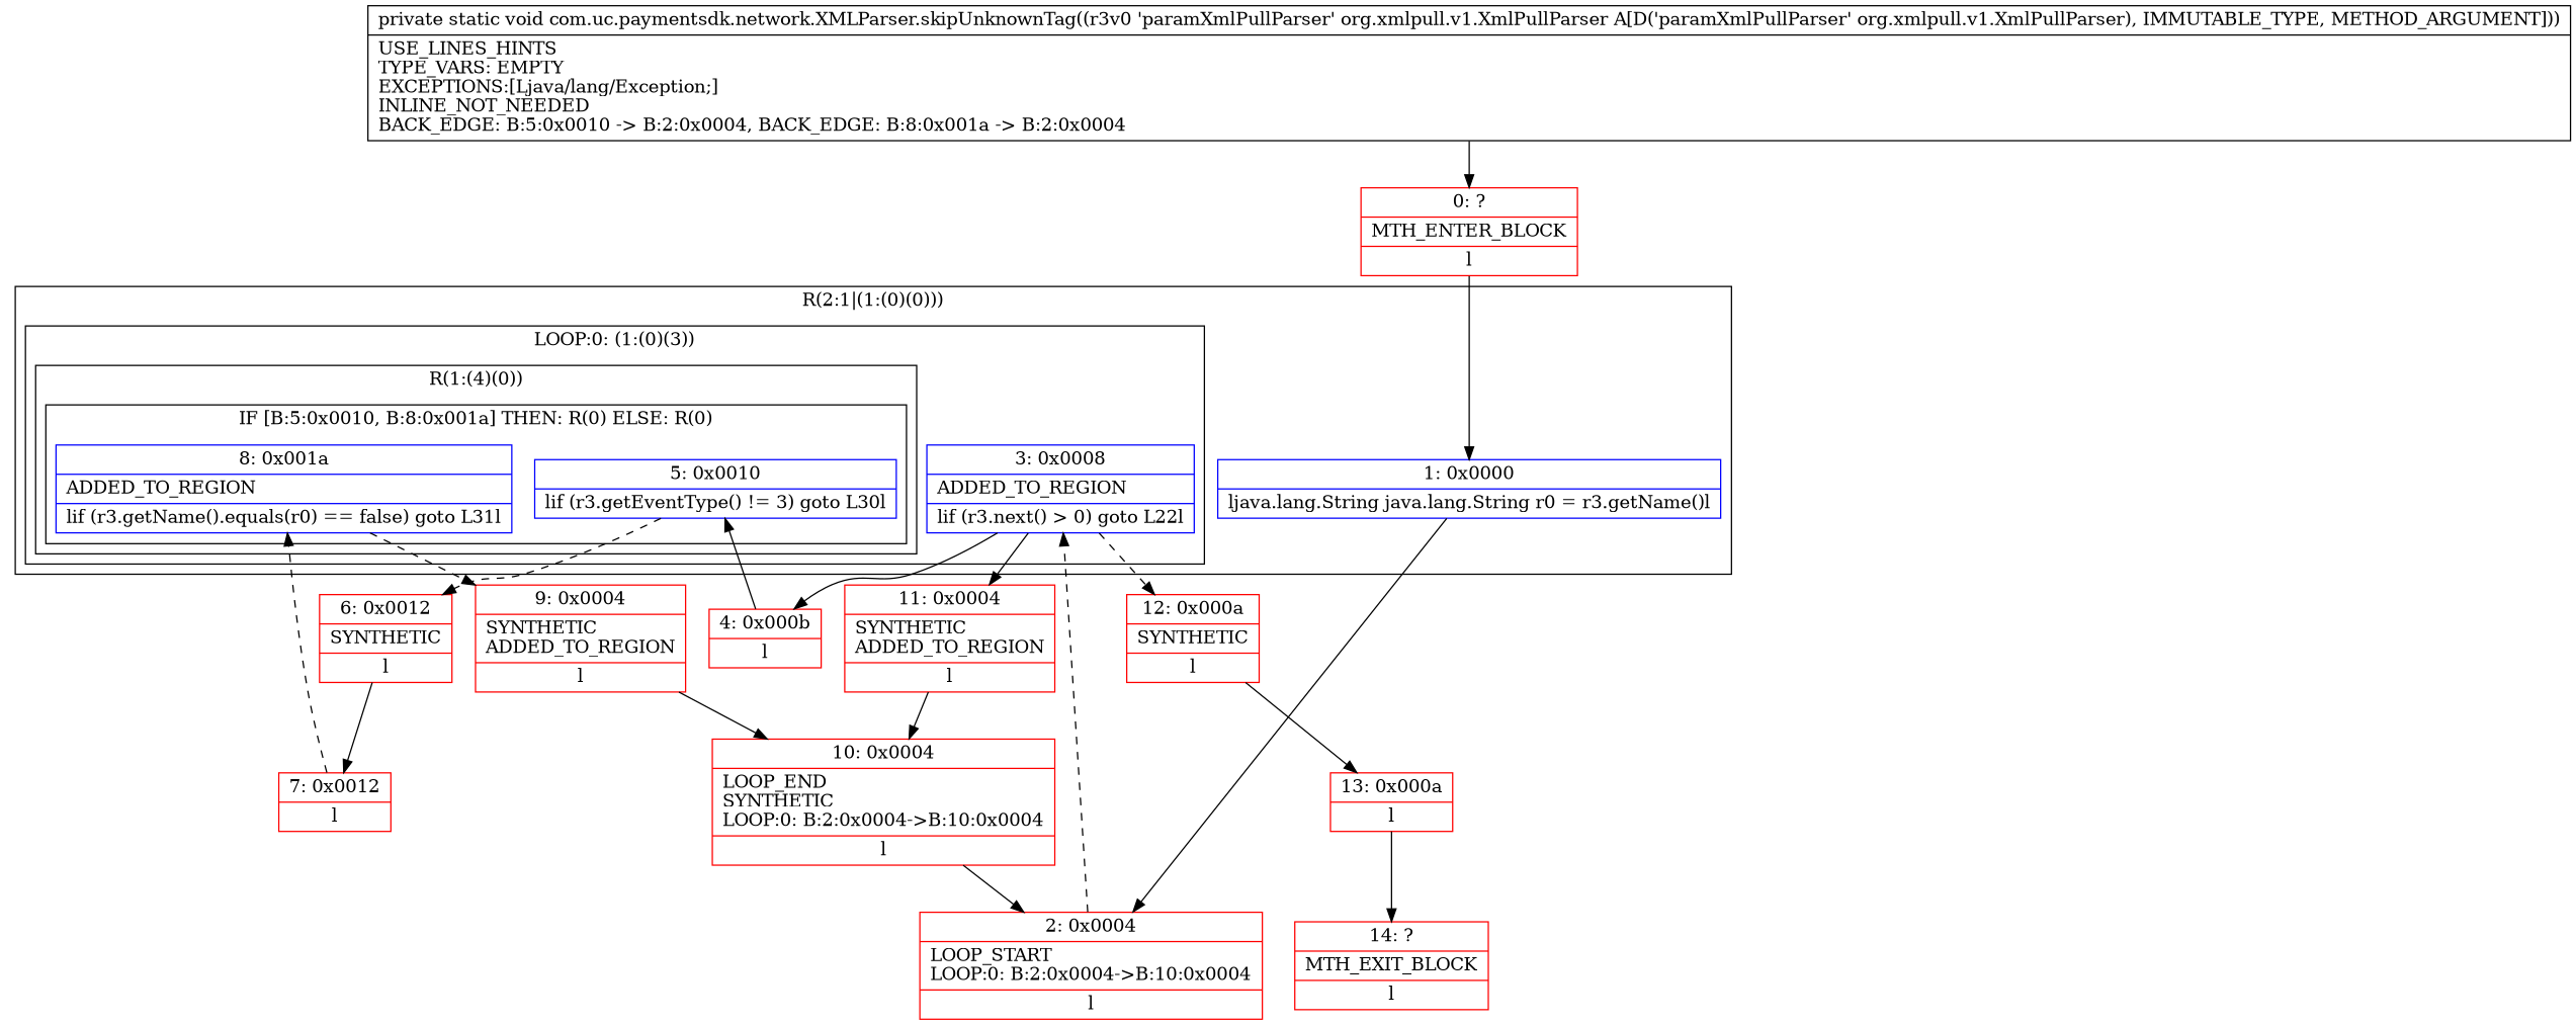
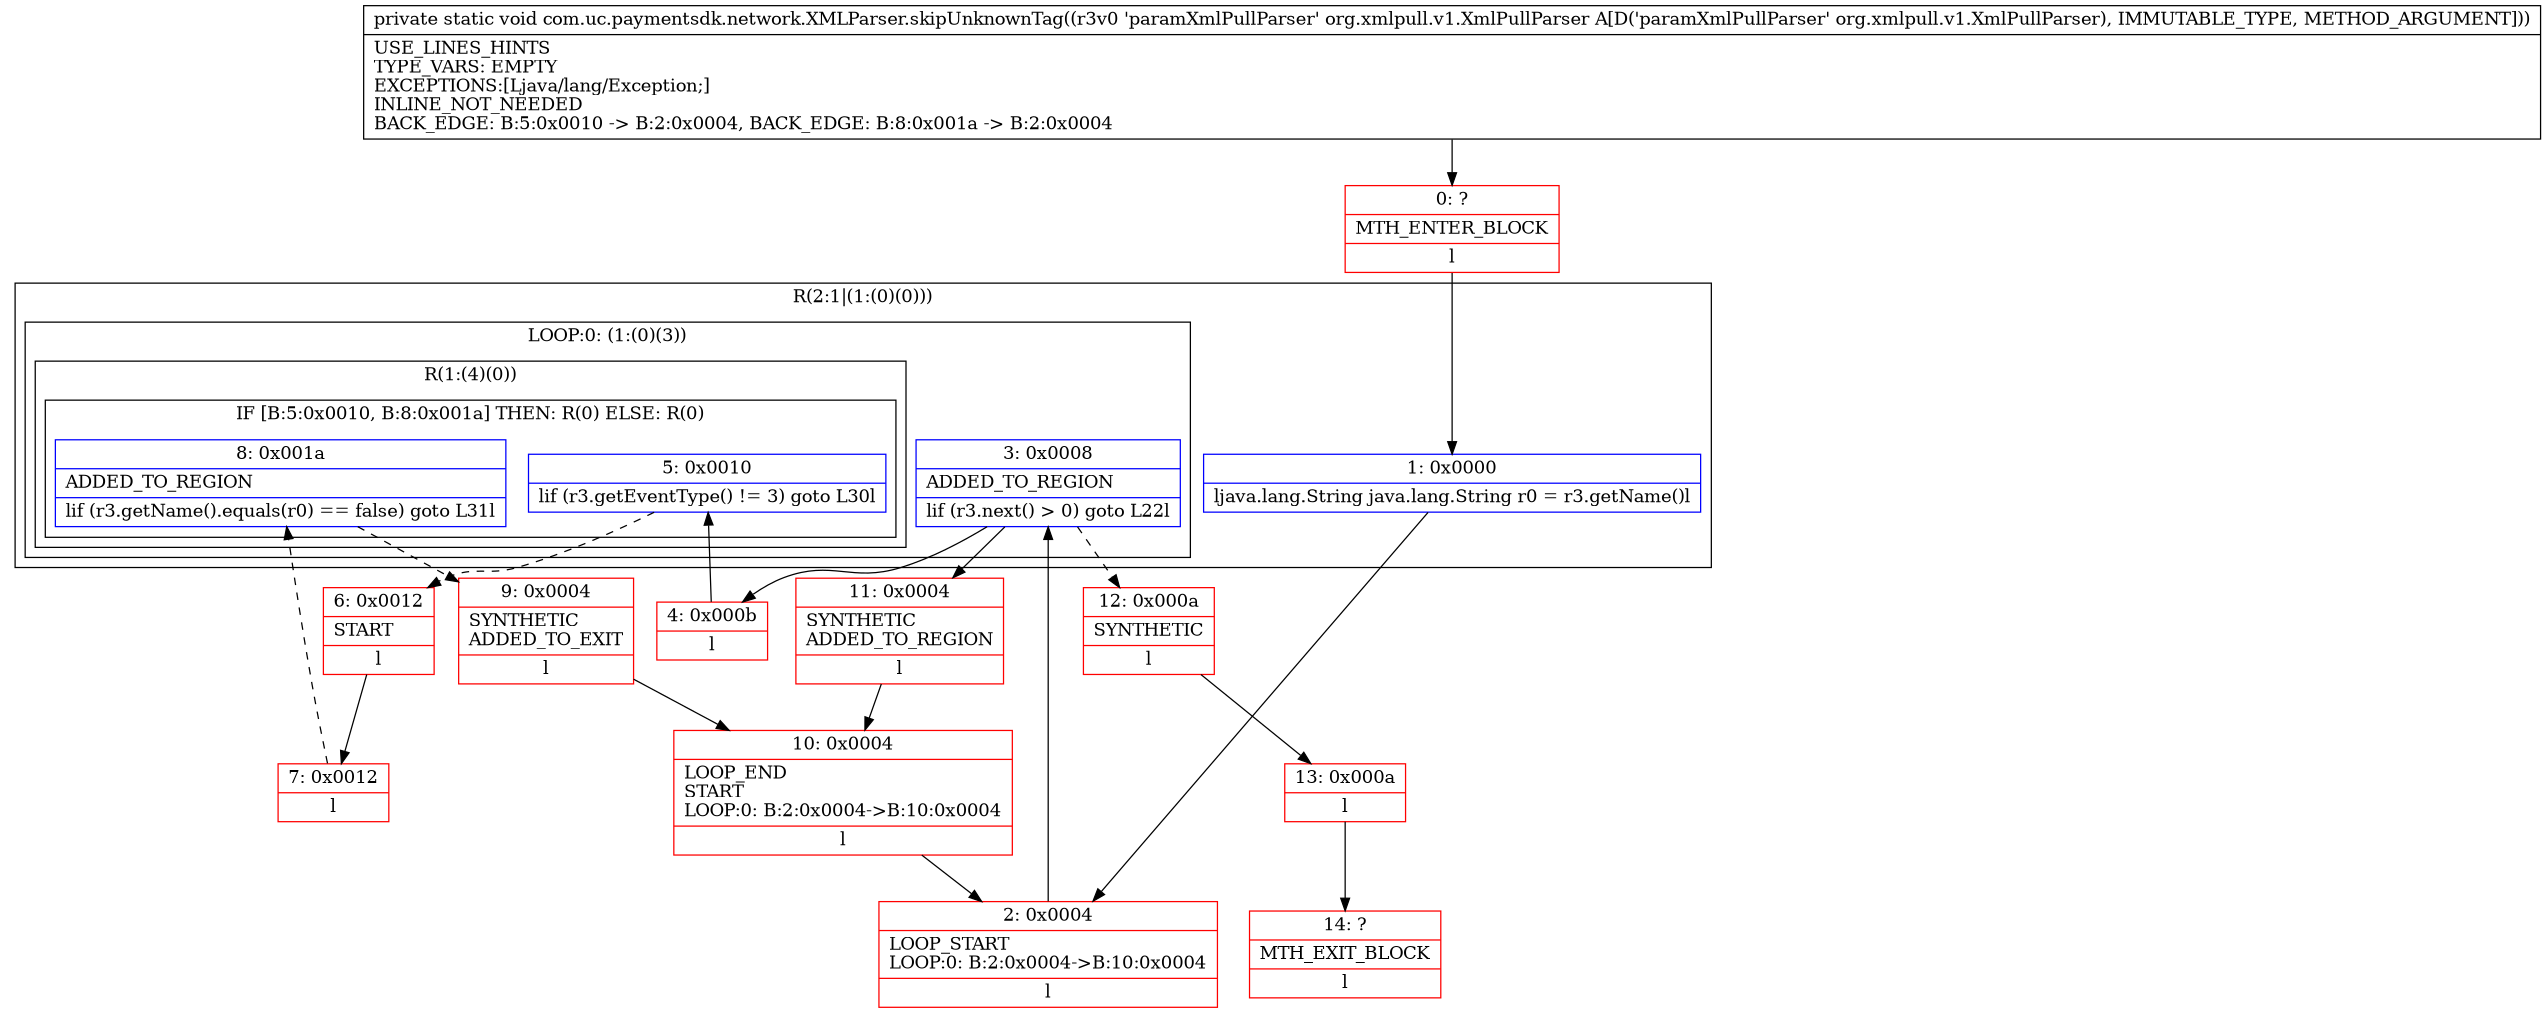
  digraph {
    node [color=red shape=record]
    n1 [color=blue label="{5\:\ 0x0010|lif (r3.getEventType() != 3) goto L30l}"]
    n2 [color=blue label="{8\:\ 0x001a|ADDED_TO_REGION\l|lif (r3.getName().equals(r0) == false) goto L31l}"]
    n3 [color=blue label="{3\:\ 0x0008|ADDED_TO_REGION\l|lif (r3.next() \> 0) goto L22l}"]
    n4 [color=blue label="{1\:\ 0x0000|ljava.lang.String java.lang.String r0 = r3.getName()l}"]
-   n5 [label="{6\:\ 0x0012|SYNTHETIC\l|l}"]
-   n6 [label="{9\:\ 0x0004|SYNTHETIC\lADDED_TO_REGION\l|l}"]
+   n5 [label="{6\:\ 0x0012|START\l|l}"]
+   n6 [label="{9\:\ 0x0004|SYNTHETIC\lADDED_TO_EXIT\l|l}"]
    n7 [label="{4\:\ 0x000b|l}"]
    n8 [label="{12\:\ 0x000a|SYNTHETIC\l|l}"]
    n9 [label="{11\:\ 0x0004|SYNTHETIC\lADDED_TO_REGION\l|l}"]
    n10 [label="{2\:\ 0x0004|LOOP_START\lLOOP:0: B:2:0x0004\-\>B:10:0x0004\l|l}"]
    n11 [label="{13\:\ 0x000a|l}"]
    n12 [label="{7\:\ 0x0012|l}"]
-   n13 [label="{10\:\ 0x0004|LOOP_END\lSYNTHETIC\lLOOP:0: B:2:0x0004\-\>B:10:0x0004\l|l}"]
+   n13 [label="{10\:\ 0x0004|LOOP_END\lSTART\lLOOP:0: B:2:0x0004\-\>B:10:0x0004\l|l}"]
    n14 [label="{0\:\ ?|MTH_ENTER_BLOCK\l|l}"]
    n15 [label="{14\:\ ?|MTH_EXIT_BLOCK\l|l}"]
    n16 [label="{private static void com.uc.paymentsdk.network.XMLParser.skipUnknownTag((r3v0 'paramXmlPullParser' org.xmlpull.v1.XmlPullParser A[D('paramXmlPullParser' org.xmlpull.v1.XmlPullParser), IMMUTABLE_TYPE, METHOD_ARGUMENT]))  | USE_LINES_HINTS\lTYPE_VARS: EMPTY\lEXCEPTIONS:[Ljava\/lang\/Exception;]\lINLINE_NOT_NEEDED\lBACK_EDGE: B:5:0x0010 \-\> B:2:0x0004, BACK_EDGE: B:8:0x001a \-\> B:2:0x0004\l}" color=""]
    subgraph cluster_1 {
      label="R(2:1|(1:(0)(0)))"
      n4
      subgraph cluster_2 {
        label="LOOP:0: (1:(0)(3))"
        n3
        subgraph cluster_3 {
          label="R(1:(4)(0))"
          subgraph cluster_4 {
            label="IF [B:5:0x0010, B:8:0x001a] THEN: R(0) ELSE: R(0)"
            n1
            n2
            subgraph cluster_5 {
              label="R(0)"
            }
            subgraph cluster_6 {
              label="R(0)"
            }
          }
        }
      }
    }
    n1 -> n5 [style=dashed]
    n2 -> n6 [style=dashed]
    n3 -> n7
    n3 -> n8 [style=dashed]
    n3 -> n9
    n4 -> n10
    n5 -> n12
    n6 -> n13
    n7 -> n1
    n8 -> n11
    n9 -> n13
-   n10 -> n3 [style=dashed]
+   n10 -> n3
    n11 -> n15
    n12 -> n2 [style=dashed]
    n13 -> n10
    n14 -> n4
    n16 -> n14
  }
